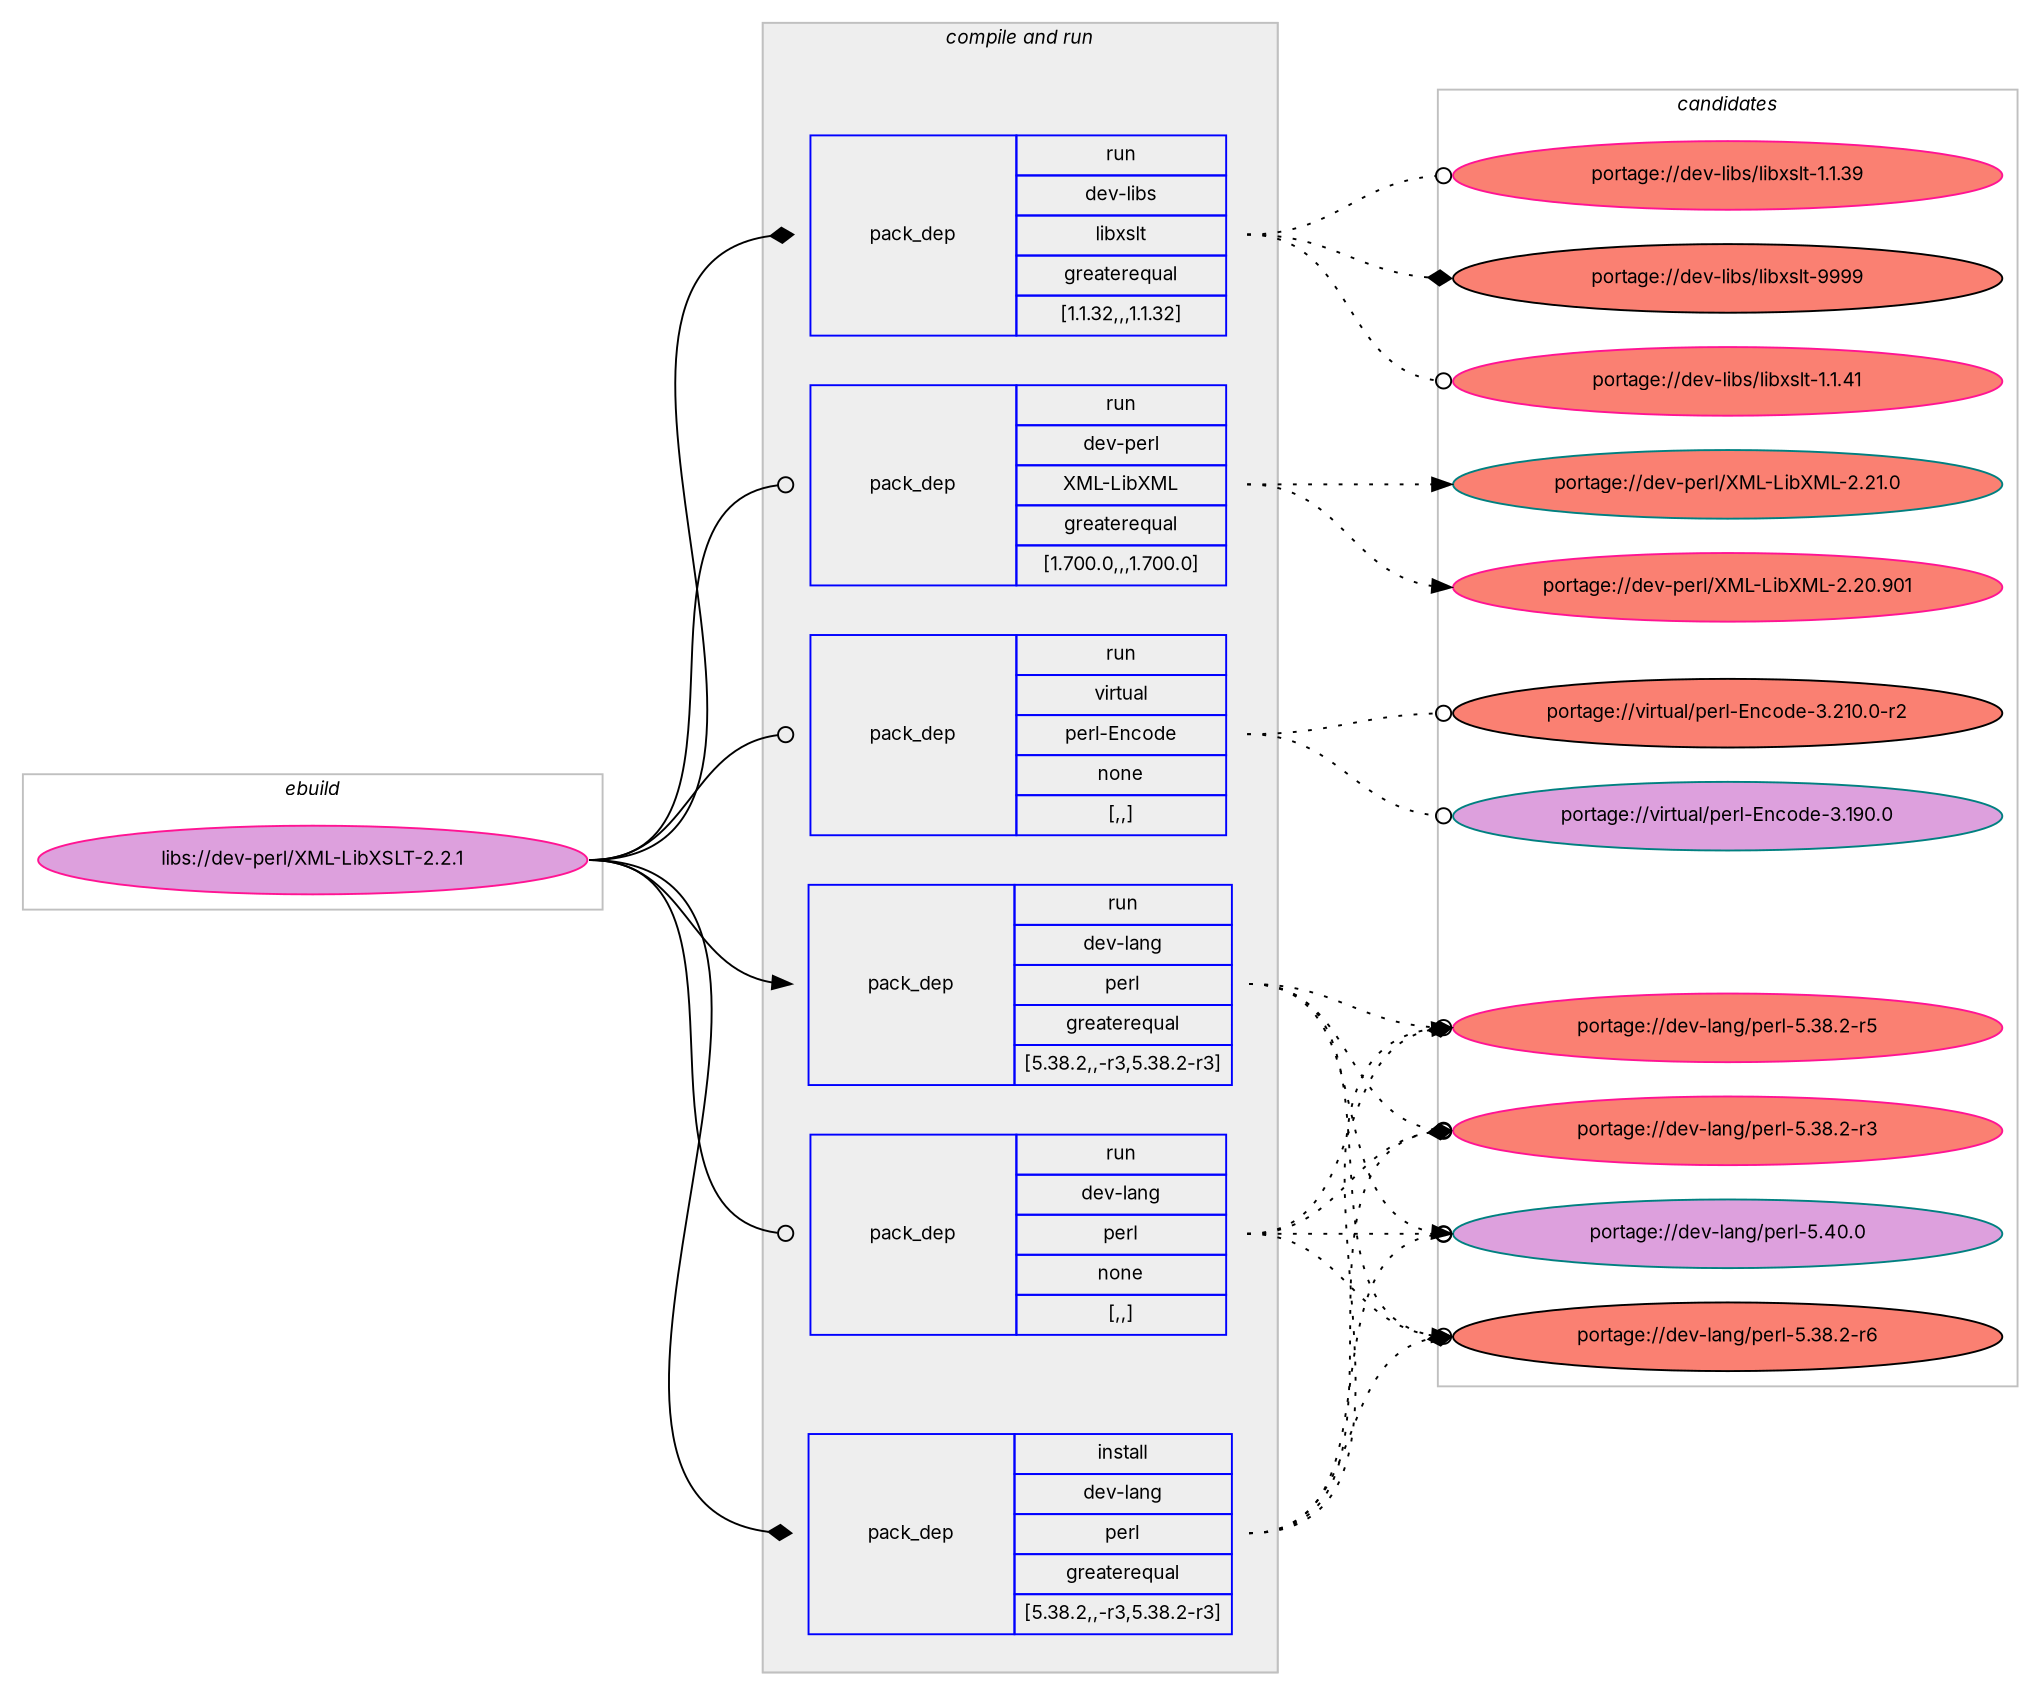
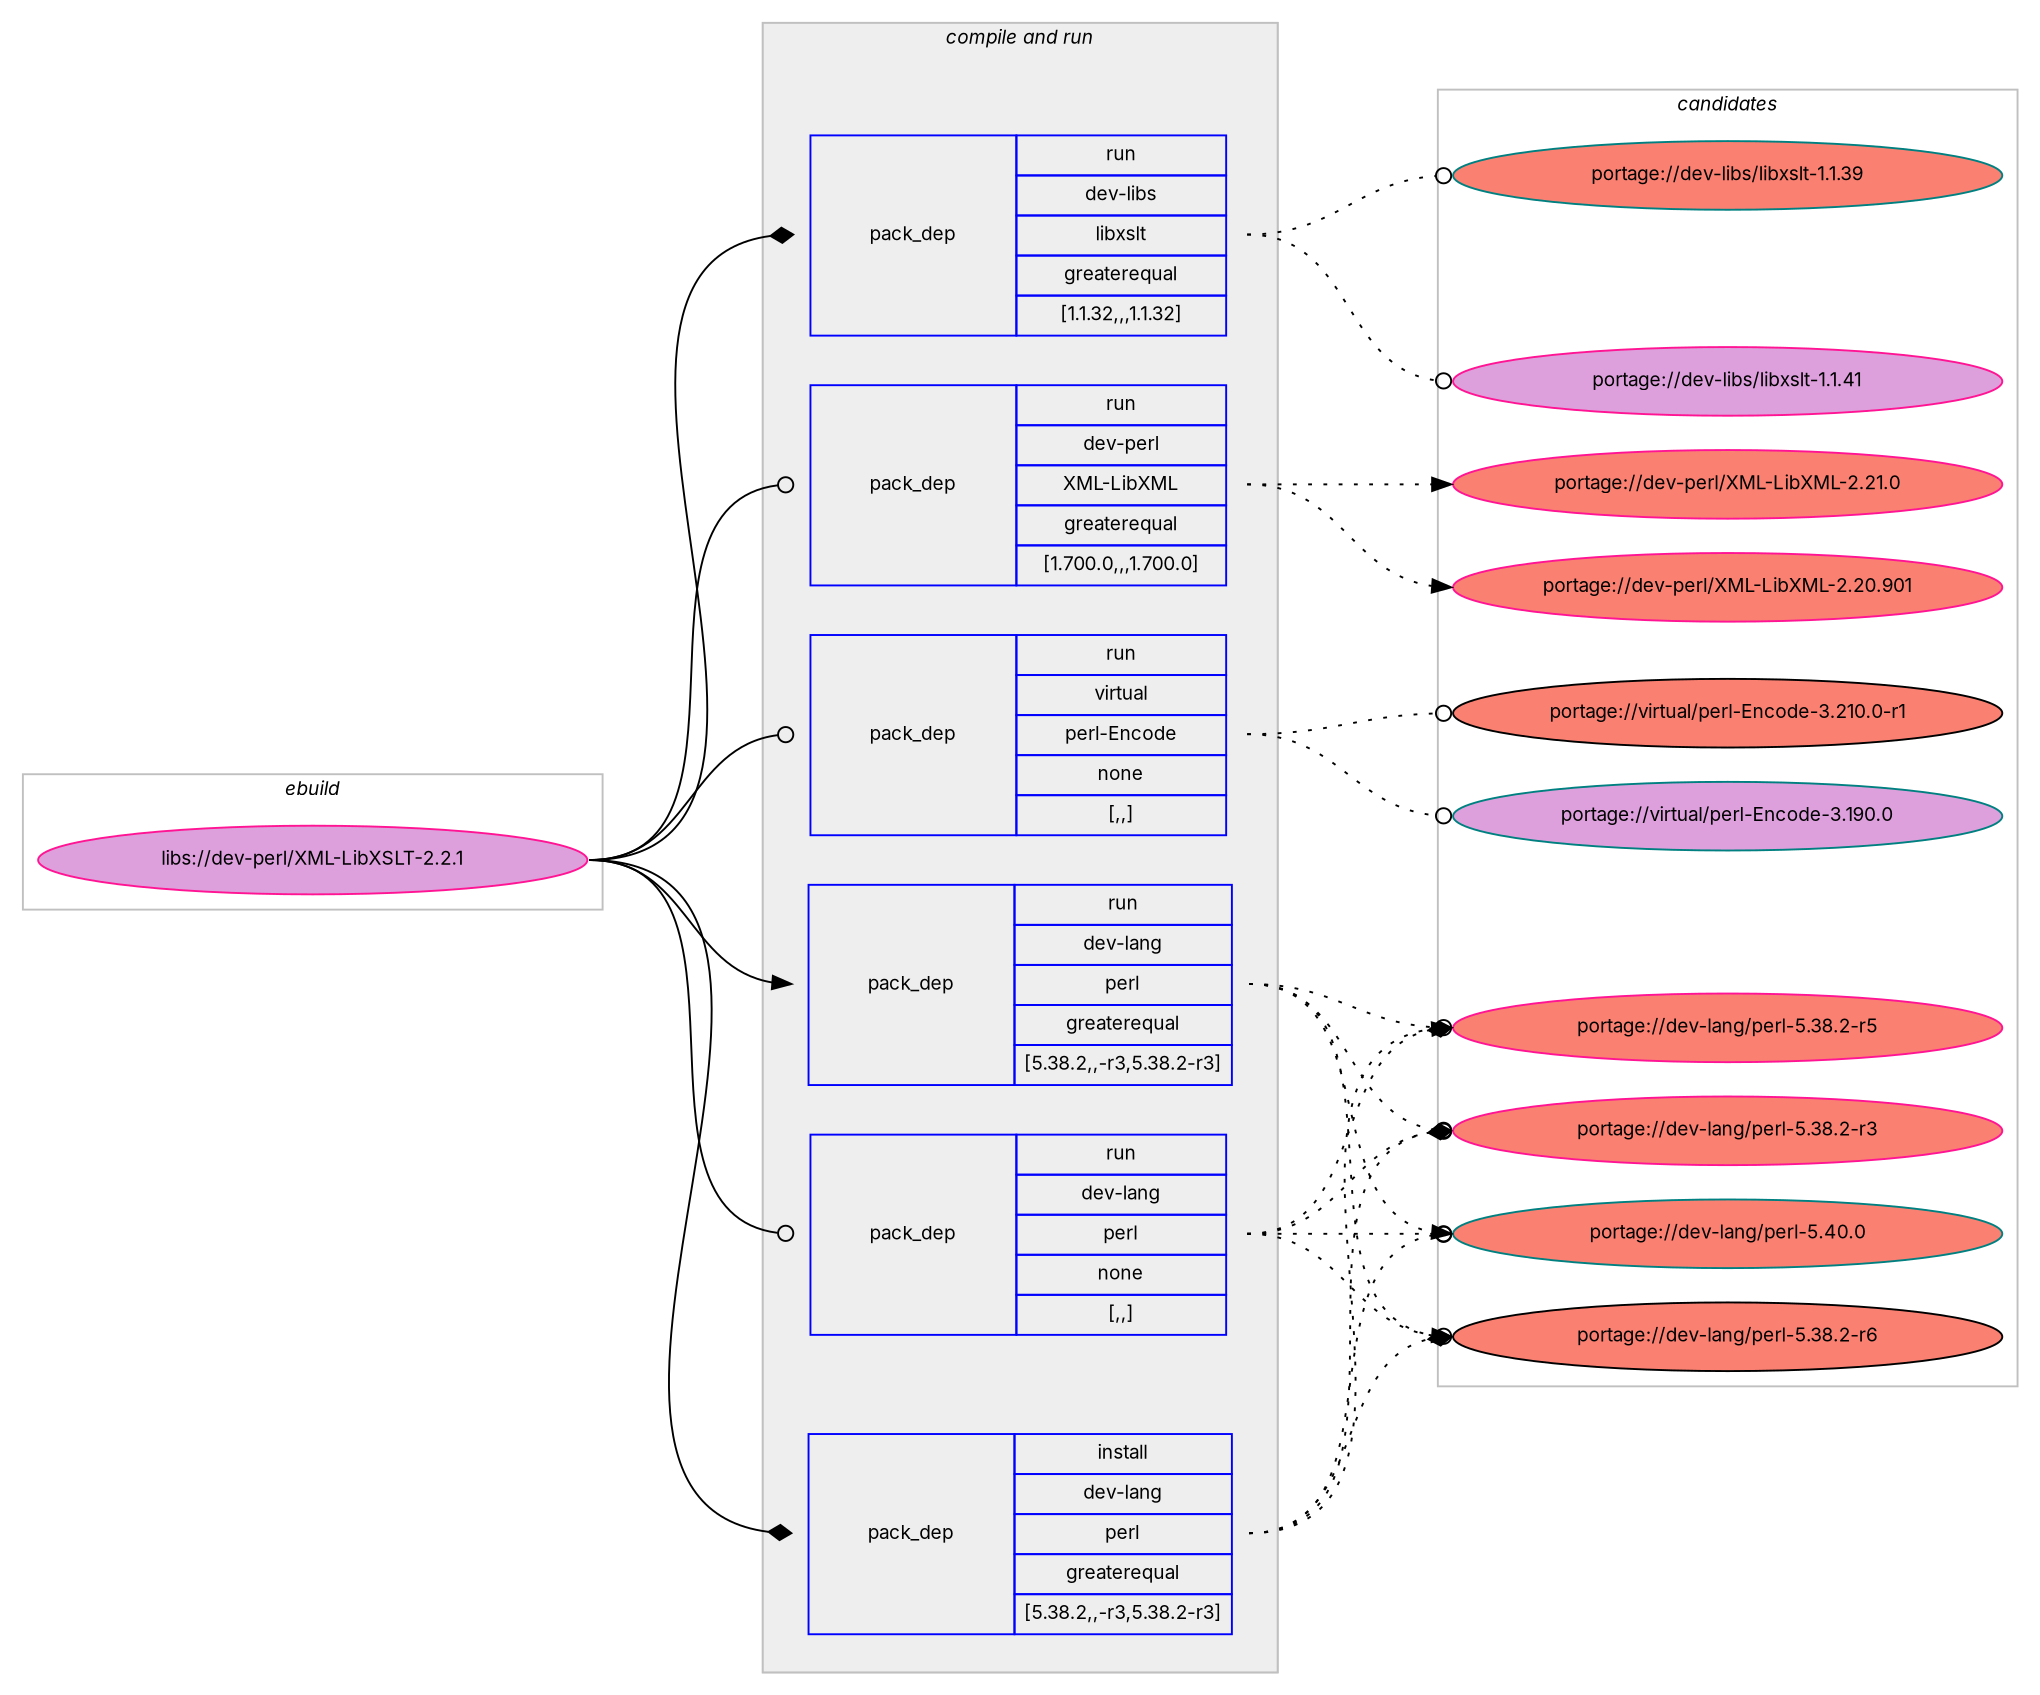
  digraph {
    compound=true
    concentrate=true
    fontname=Inter
    fontsize=10
    newrank=true
    rankdir=LR
    ranksep=1.5
    node [color=deeppink fillcolor=salmon fontname=Inter fontsize=10 style=filled]
    edge [arrowhead=odot fontname=Inter headport=w style=dotted tailport=e weight=100]
    n1 [fillcolor=plum label="libs://dev-perl/XML-LibXSLT-2.2.1" width=4]
    n2 [color=blue label=<<TABLE BORDER="0" CELLBORDER="1" CELLSPACING="0" CELLPADDING="4" WIDTH="220"><TR><TD ROWSPAN="6" CELLPADDING="30">pack_dep</TD></TR><TR><TD WIDTH="110">install</TD></TR><TR><TD>dev-lang</TD></TR><TR><TD>perl</TD></TR><TR><TD>greaterequal</TD></TR><TR><TD>[5.38.2,,-r3,5.38.2-r3]</TD></TR></TABLE>> shape=none fillcolor="" style=""]
    n3 [color=blue label=<<TABLE BORDER="0" CELLBORDER="1" CELLSPACING="0" CELLPADDING="4" WIDTH="220"><TR><TD ROWSPAN="6" CELLPADDING="30">pack_dep</TD></TR><TR><TD WIDTH="110">run</TD></TR><TR><TD>dev-lang</TD></TR><TR><TD>perl</TD></TR><TR><TD>greaterequal</TD></TR><TR><TD>[5.38.2,,-r3,5.38.2-r3]</TD></TR></TABLE>> shape=none fillcolor="" style=""]
    n4 [color=blue label=<<TABLE BORDER="0" CELLBORDER="1" CELLSPACING="0" CELLPADDING="4" WIDTH="220"><TR><TD ROWSPAN="6" CELLPADDING="30">pack_dep</TD></TR><TR><TD WIDTH="110">run</TD></TR><TR><TD>dev-lang</TD></TR><TR><TD>perl</TD></TR><TR><TD>none</TD></TR><TR><TD>[,,]</TD></TR></TABLE>> shape=none fillcolor="" style=""]
    n5 [color=blue label=<<TABLE BORDER="0" CELLBORDER="1" CELLSPACING="0" CELLPADDING="4" WIDTH="220"><TR><TD ROWSPAN="6" CELLPADDING="30">pack_dep</TD></TR><TR><TD WIDTH="110">run</TD></TR><TR><TD>dev-libs</TD></TR><TR><TD>libxslt</TD></TR><TR><TD>greaterequal</TD></TR><TR><TD>[1.1.32,,,1.1.32]</TD></TR></TABLE>> shape=none fillcolor="" style=""]
    n6 [color=blue label=<<TABLE BORDER="0" CELLBORDER="1" CELLSPACING="0" CELLPADDING="4" WIDTH="220"><TR><TD ROWSPAN="6" CELLPADDING="30">pack_dep</TD></TR><TR><TD WIDTH="110">run</TD></TR><TR><TD>dev-perl</TD></TR><TR><TD>XML-LibXML</TD></TR><TR><TD>greaterequal</TD></TR><TR><TD>[1.700.0,,,1.700.0]</TD></TR></TABLE>> shape=none fillcolor="" style=""]
    n7 [color=blue label=<<TABLE BORDER="0" CELLBORDER="1" CELLSPACING="0" CELLPADDING="4" WIDTH="220"><TR><TD ROWSPAN="6" CELLPADDING="30">pack_dep</TD></TR><TR><TD WIDTH="110">run</TD></TR><TR><TD>virtual</TD></TR><TR><TD>perl-Encode</TD></TR><TR><TD>none</TD></TR><TR><TD>[,,]</TD></TR></TABLE>> shape=none fillcolor="" style=""]
-   n8 [color=teal fillcolor=plum label="portage://dev-lang/perl-5.40.0" width=4]
+   n8 [color=teal label="portage://dev-lang/perl-5.40.0" width=4]
    n9 [color=black label="portage://dev-lang/perl-5.38.2-r6" width=4]
    n10 [label="portage://dev-lang/perl-5.38.2-r5" width=4]
    n11 [label="portage://dev-lang/perl-5.38.2-r3" width=4]
-   n12 [color=black label="portage://dev-libs/libxslt-9999" width=4]
-   n13 [label="portage://dev-libs/libxslt-1.1.41" width=4]
-   n14 [label="portage://dev-libs/libxslt-1.1.39" width=4]
-   n15 [color=teal label="portage://dev-perl/XML-LibXML-2.21.0" width=4]
+   n13 [fillcolor=plum label="portage://dev-libs/libxslt-1.1.41" width=4]
+   n14 [color=teal label="portage://dev-libs/libxslt-1.1.39" width=4]
+   n15 [label="portage://dev-perl/XML-LibXML-2.21.0" width=4]
    n16 [label="portage://dev-perl/XML-LibXML-2.20.901" width=4]
-   n17 [color=black label="portage://virtual/perl-Encode-3.210.0-r2" width=4]
+   n17 [color=black label="portage://virtual/perl-Encode-3.210.0-r1" width=4]
    n18 [color=teal fillcolor=plum label="portage://virtual/perl-Encode-3.190.0" width=4]
    subgraph cluster_1 {
      color=gray
      label=<<i>ebuild</i>>
      n1
    }
    subgraph cluster_2 {
      color=gray
      label=<<i>dependencies</i>>
      subgraph cluster_3 {
        color=gray
        fillcolor="#eeeeee"
        label=<<i>run</i>>
        style=filled
        subgraph sub_4 {
          color=gray
          fillcolor="#eeeeee"
          label=<<i>run</i>>
          style=filled
          n3
        }
        subgraph sub_5 {
          color=gray
          fillcolor="#eeeeee"
          label=<<i>run</i>>
          style=filled
          n4
        }
        subgraph sub_6 {
          color=gray
          fillcolor="#eeeeee"
          label=<<i>run</i>>
          style=filled
          n5
        }
        subgraph sub_7 {
          color=gray
          fillcolor="#eeeeee"
          label=<<i>run</i>>
          style=filled
          n6
        }
        subgraph sub_8 {
          color=gray
          fillcolor="#eeeeee"
          label=<<i>run</i>>
          style=filled
          n7
        }
      }
      subgraph cluster_9 {
        color=gray
        fillcolor="#eeeeee"
        label=<<i>compile</i>>
        style=filled
        subgraph sub_10 {
          color=gray
          fillcolor="#eeeeee"
          label=<<i>compile</i>>
          style=filled
          n2
        }
      }
      subgraph cluster_11 {
        color=gray
        fillcolor="#eeeeee"
        label=<<i>compile and run</i>>
        style=filled
      }
    }
    subgraph cluster_12 {
      color=gray
      label=<<i>candidates</i>>
      rank=same
      subgraph sub_13 {
        color=black
        label=<<i>candidates</i>>
        nodesep=1
        rank=same
        n8
        n9
        n10
        n11
      }
      subgraph sub_14 {
        color=black
        label=<<i>candidates</i>>
        nodesep=1
        rank=same
        n8
        n9
        n10
        n11
      }
      subgraph sub_15 {
        color=black
        label=<<i>candidates</i>>
        nodesep=1
        rank=same
        n8
        n9
        n10
        n11
      }
      subgraph sub_16 {
        color=black
        label=<<i>candidates</i>>
        nodesep=1
        rank=same
-       n12
        n13
        n14
      }
      subgraph sub_17 {
        color=black
        label=<<i>candidates</i>>
        nodesep=1
        rank=same
        n15
        n16
      }
      subgraph sub_18 {
        color=black
        label=<<i>candidates</i>>
        nodesep=1
        rank=same
        n17
        n18
      }
    }
    n1 -> n2 [arrowhead=diamond style=solid weight=20]
    n1 -> n3 [arrowhead=normal style=solid weight=20]
    n1 -> n4 [style=solid weight=20]
    n1 -> n5 [arrowhead=diamond style=solid weight=20]
    n1 -> n6 [style=solid weight=20]
    n1 -> n7 [style=solid weight=20]
    n2 -> n8
    n2 -> n9 [arrowhead=diamond]
    n2 -> n10 [arrowhead=normal]
    n2 -> n11
    n3 -> n8 [arrowhead=normal]
    n3 -> n9
    n3 -> n10
    n3 -> n11
    n4 -> n8
    n4 -> n9 [arrowhead=normal]
    n4 -> n10 [arrowhead=diamond]
    n4 -> n11 [arrowhead=diamond]
-   n5 -> n12 [arrowhead=diamond]
    n5 -> n13
    n5 -> n14
    n6 -> n15 [arrowhead=normal]
    n6 -> n16 [arrowhead=normal]
    n7 -> n17
    n7 -> n18
  }
